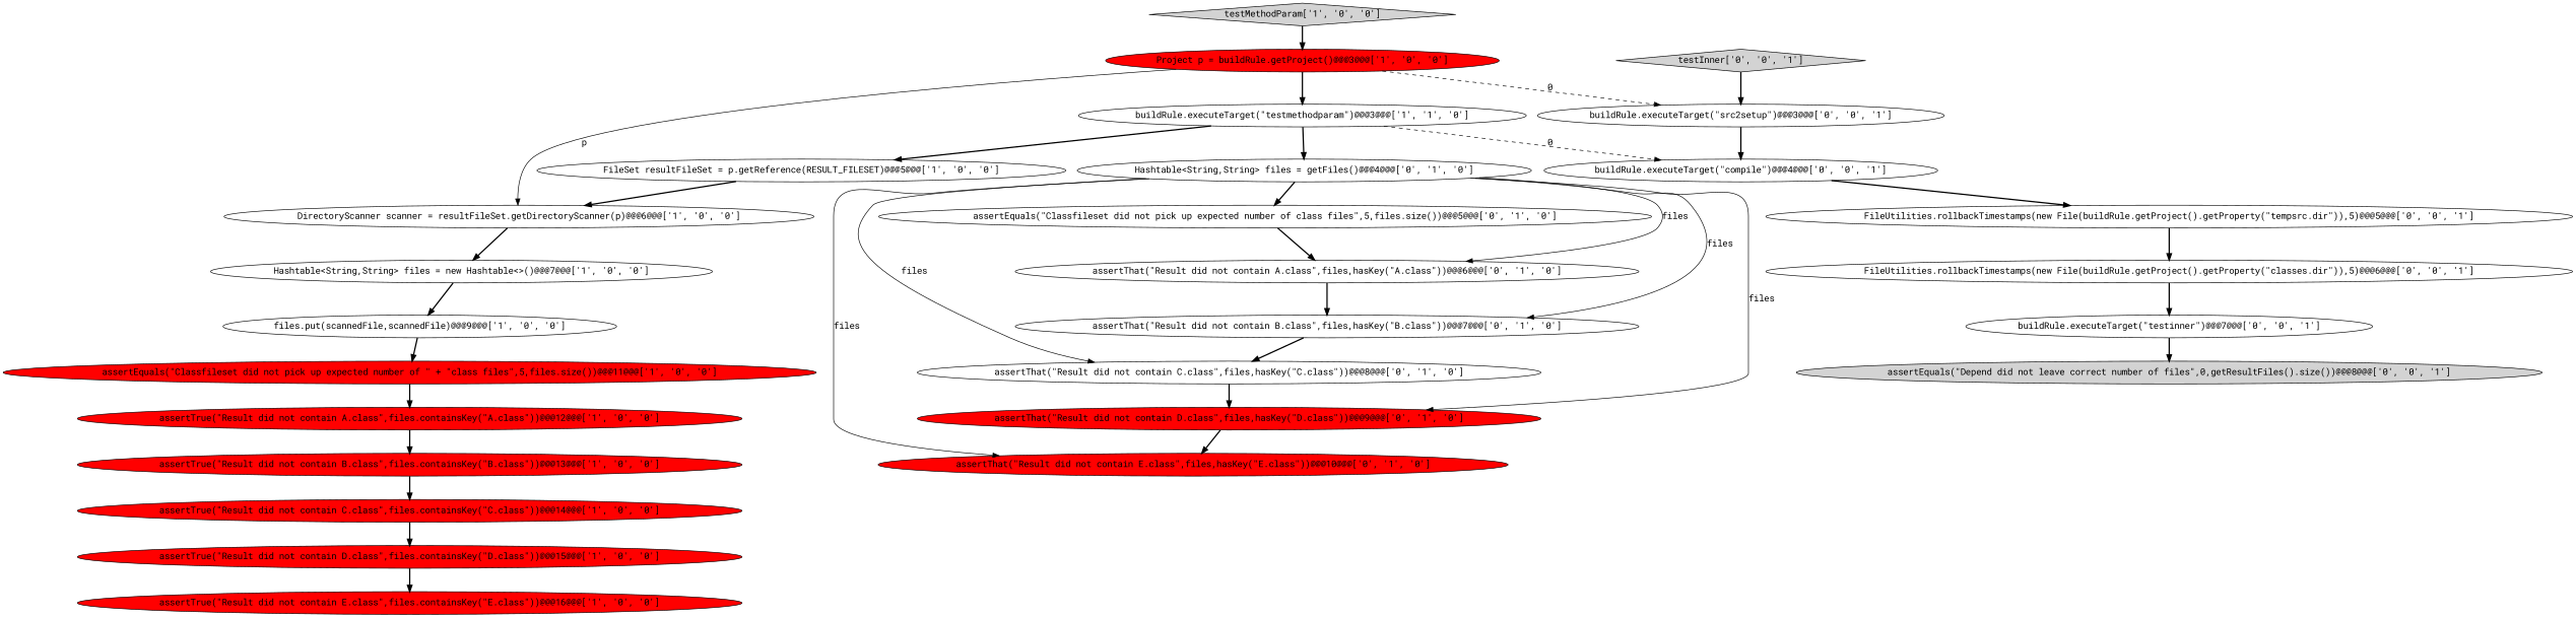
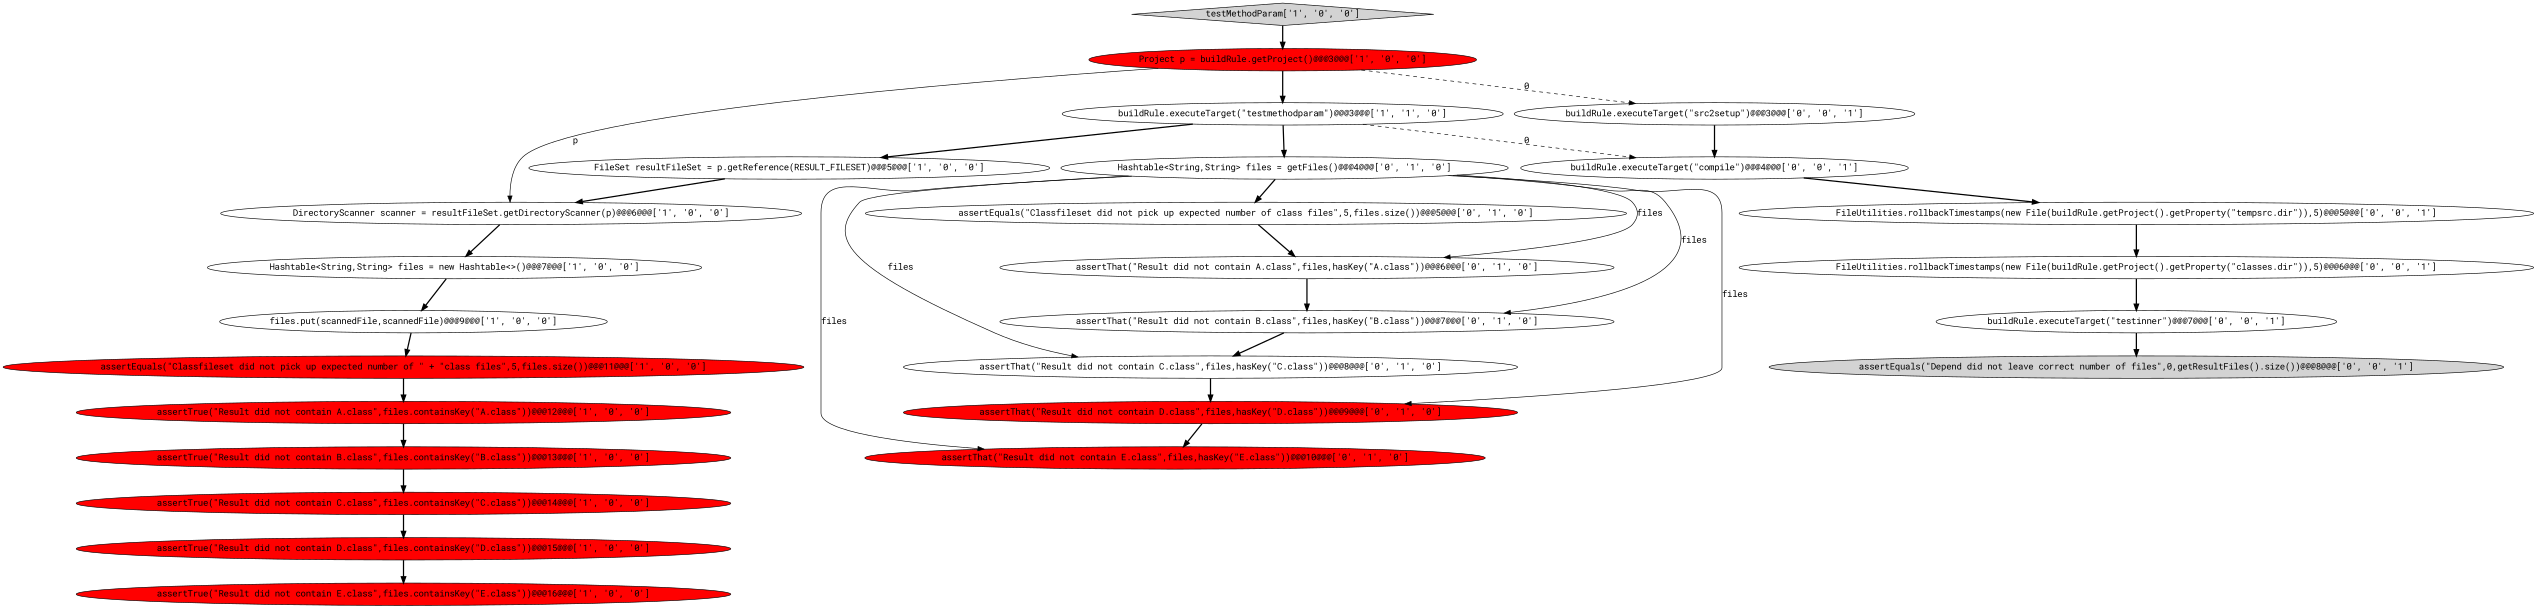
  digraph {
    fontname="Roboto Mono"
    node [fillcolor=white fontname="Roboto Mono" shape=ellipse style=filled]
    edge [fontname="Roboto Mono" style=bold]
    n1 [fillcolor=red label="assertTrue(\"Result did not contain C.class\",files.containsKey(\"C.class\"))@@@14@@@['1', '0', '0']"]
    n2 [fillcolor=red label="assertTrue(\"Result did not contain D.class\",files.containsKey(\"D.class\"))@@@15@@@['1', '0', '0']"]
    n3 [fillcolor=red label="assertTrue(\"Result did not contain E.class\",files.containsKey(\"E.class\"))@@@16@@@['1', '0', '0']"]
    n4 [label="assertThat(\"Result did not contain A.class\",files,hasKey(\"A.class\"))@@@6@@@['0', '1', '0']"]
    n5 [label="assertThat(\"Result did not contain B.class\",files,hasKey(\"B.class\"))@@@7@@@['0', '1', '0']"]
    n6 [label="assertThat(\"Result did not contain C.class\",files,hasKey(\"C.class\"))@@@8@@@['0', '1', '0']"]
-   n7 [fillcolor=lightgray label="testInner['0', '0', '1']" shape=diamond]
    n8 [label="buildRule.executeTarget(\"src2setup\")@@@3@@@['0', '0', '1']"]
    n9 [label="buildRule.executeTarget(\"compile\")@@@4@@@['0', '0', '1']"]
    n10 [label="FileUtilities.rollbackTimestamps(new File(buildRule.getProject().getProperty(\"tempsrc.dir\")),5)@@@5@@@['0', '0', '1']"]
    n11 [fillcolor=red label="Project p = buildRule.getProject()@@@3@@@['1', '0', '0']"]
    n12 [label="DirectoryScanner scanner = resultFileSet.getDirectoryScanner(p)@@@6@@@['1', '0', '0']"]
    n13 [label="buildRule.executeTarget(\"testmethodparam\")@@@3@@@['1', '1', '0']"]
    n14 [label="Hashtable<String,String> files = new Hashtable<>()@@@7@@@['1', '0', '0']"]
    n15 [label="FileSet resultFileSet = p.getReference(RESULT_FILESET)@@@5@@@['1', '0', '0']"]
    n16 [label="Hashtable<String,String> files = getFiles()@@@4@@@['0', '1', '0']"]
    n17 [label="FileUtilities.rollbackTimestamps(new File(buildRule.getProject().getProperty(\"classes.dir\")),5)@@@6@@@['0', '0', '1']"]
    n18 [label="buildRule.executeTarget(\"testinner\")@@@7@@@['0', '0', '1']"]
    n19 [fillcolor=lightgray label="assertEquals(\"Depend did not leave correct number of files\",0,getResultFiles().size())@@@8@@@['0', '0', '1']"]
    n20 [fillcolor=lightgray label="testMethodParam['1', '0', '0']" shape=diamond]
    n21 [label="assertEquals(\"Classfileset did not pick up expected number of class files\",5,files.size())@@@5@@@['0', '1', '0']"]
    n22 [fillcolor=red label="assertTrue(\"Result did not contain A.class\",files.containsKey(\"A.class\"))@@@12@@@['1', '0', '0']"]
    n23 [fillcolor=red label="assertTrue(\"Result did not contain B.class\",files.containsKey(\"B.class\"))@@@13@@@['1', '0', '0']"]
    n24 [label="files.put(scannedFile,scannedFile)@@@9@@@['1', '0', '0']"]
    n25 [fillcolor=red label="assertEquals(\"Classfileset did not pick up expected number of \" + \"class files\",5,files.size())@@@11@@@['1', '0', '0']"]
    n26 [fillcolor=red label="assertThat(\"Result did not contain E.class\",files,hasKey(\"E.class\"))@@@10@@@['0', '1', '0']"]
    n27 [fillcolor=red label="assertThat(\"Result did not contain D.class\",files,hasKey(\"D.class\"))@@@9@@@['0', '1', '0']"]
    n1 -> n2
    n2 -> n3
    n4 -> n5
    n5 -> n6
    n6 -> n27
-   n7 -> n8
    n8 -> n9
    n9 -> n10
    n10 -> n17
    n11 -> n8 [label=0 style=dashed]
    n11 -> n12 [label=p style=solid]
    n11 -> n13
    n12 -> n14
    n13 -> n9 [label=0 style=dashed]
    n13 -> n15
    n13 -> n16
    n14 -> n24
    n15 -> n12
    n16 -> n4 [label=files style=solid]
    n16 -> n5 [label=files style=solid]
    n16 -> n6 [label=files style=solid]
    n16 -> n21
    n16 -> n26 [label=files style=solid]
    n16 -> n27 [label=files style=solid]
    n17 -> n18
    n18 -> n19
    n20 -> n11
    n21 -> n4
    n22 -> n23
    n23 -> n1
    n24 -> n25
    n25 -> n22
    n27 -> n26
  }
